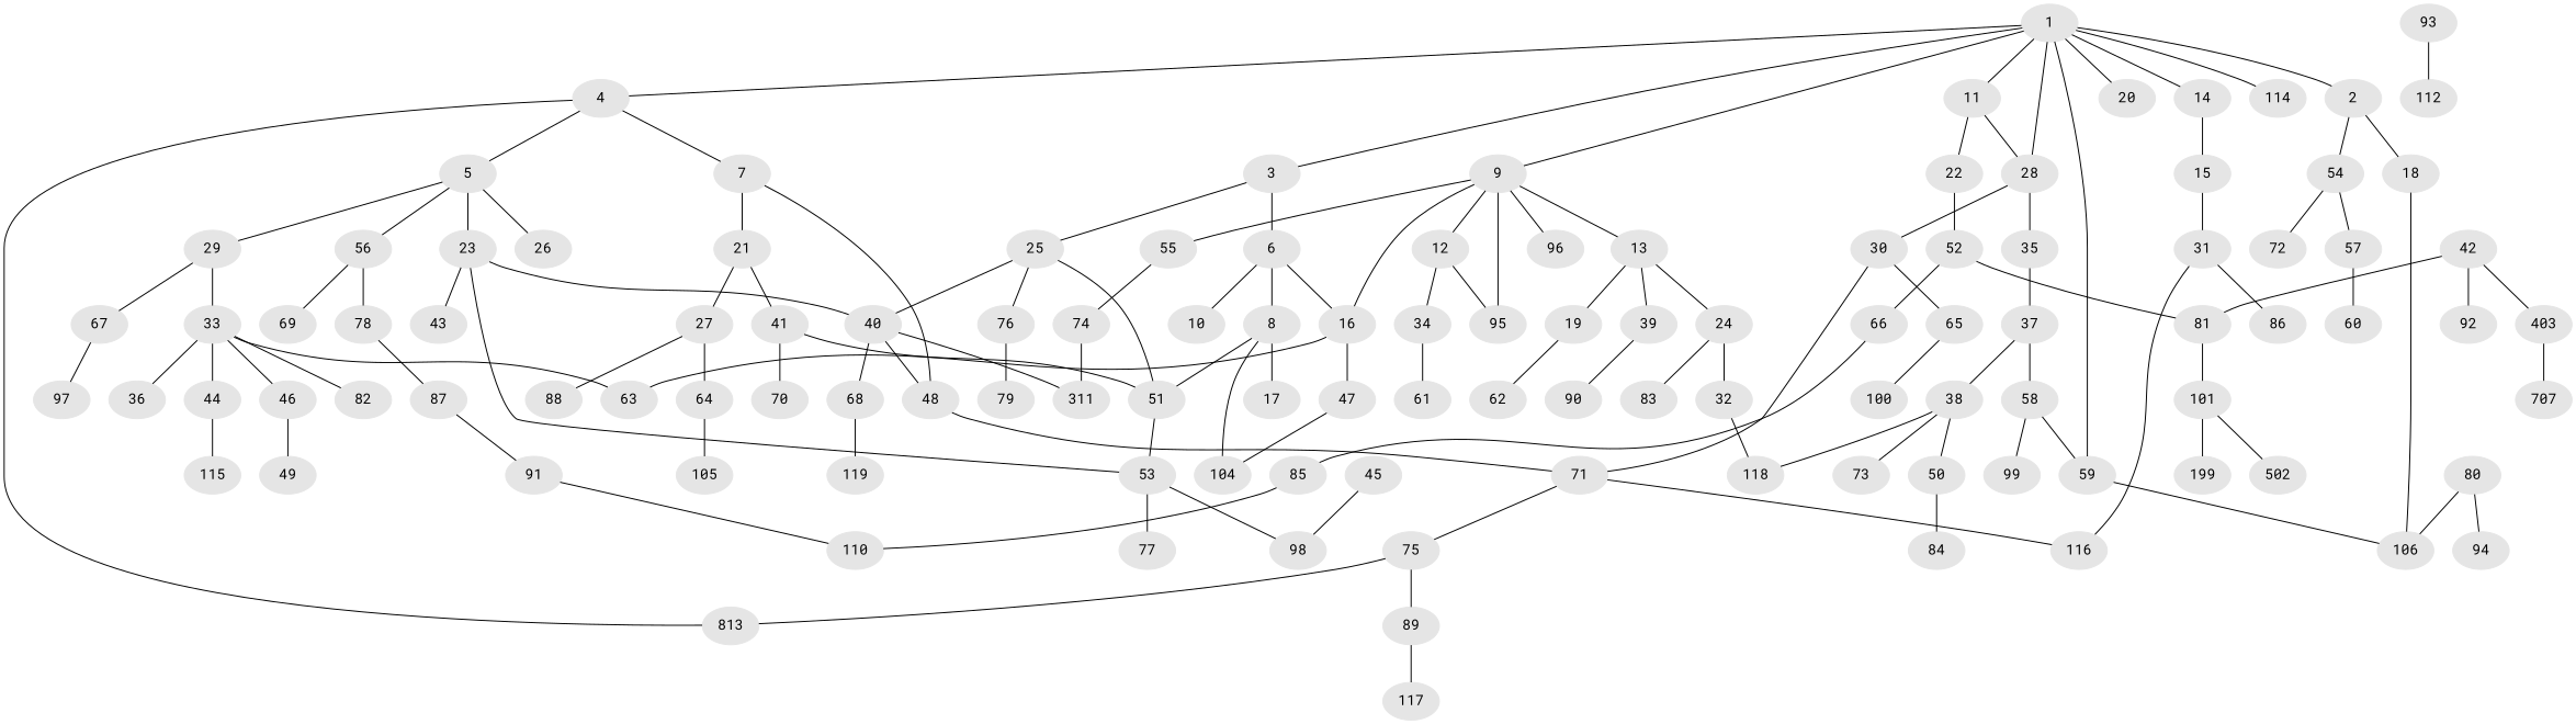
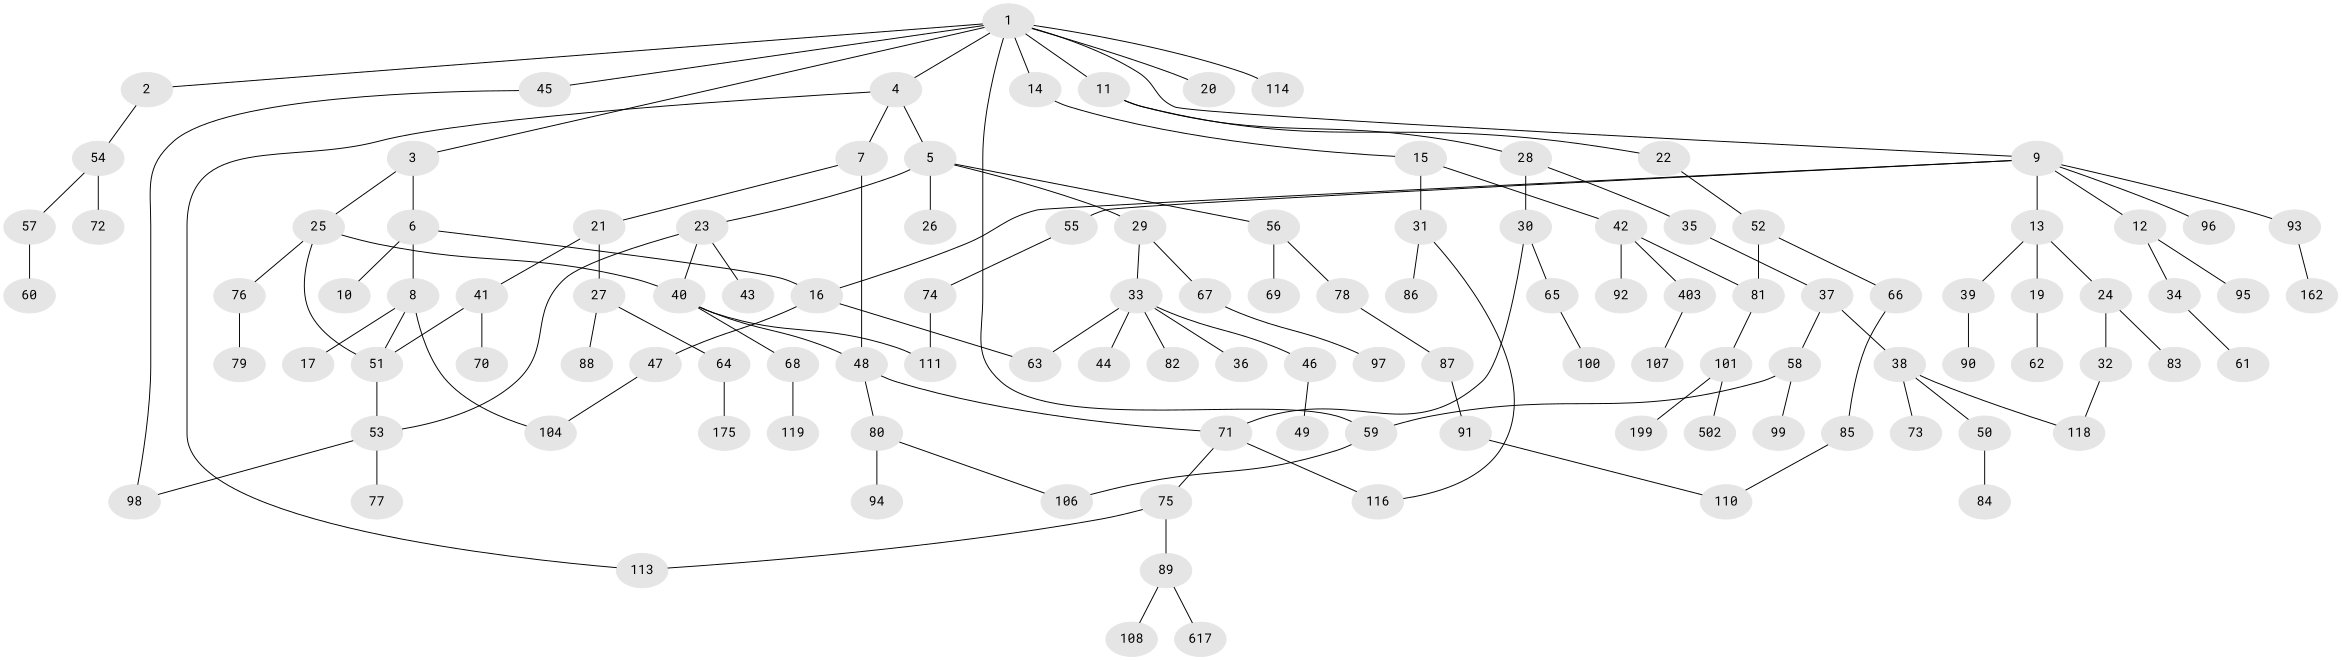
  graph {
    fontname="Roboto Mono"
    node [color=gray90 fontname="Roboto Mono" style=filled]
    edge [fontname="Roboto Mono"]
    1
    2
    3
    4
    9
    11
    14
    20
    45
    59
    114
-   18
    54
    6
    25
    5
    7
-   113 [label=813]
+   113
    16
    12
    13
    55
    93
    96
    22
    28
    15
    98
    106
    57
    72
    8
    10
    51
    40
    76
    23
    26
    29
    56
    21
    48
    43
    53
    33
    67
    69
    78
    17
    104
    47
    63
    27
    41
    71
    80
    34
    95
    19
    24
    39
    74
-   112
+   112 [label=162]
    52
    30
    35
    61
    62
    32
    83
    90
    31
    42
    86
    116
    81
    92
    n78 [label=403]
    64
    88
    70
    66
    68
-   111 [label=311]
+   111
    77
    118
    79
-   105
+   105 [label=175]
    65
    37
    36
    44
    46
    82
    97
    100
    75
-   115
    49
    38
    58
    50
    73
    99
    84
    119
    101
-   107 [label=707]
+   107
    94
    85
    60
    87
    110
    89
-   117
+   108
+   117 [label=617]
    91
    n118 [label=502]
    n119 [label=199]
    1 -- 2
    1 -- 3
    1 -- 4
    1 -- 9
    1 -- 11
    1 -- 14
    1 -- 20
-   1 -- 28
+   1 -- 45
    1 -- 59
    1 -- 114
-   2 -- 18
    2 -- 54
    3 -- 6
    3 -- 25
    4 -- 5
    4 -- 7
    4 -- 113
    9 -- 16
    9 -- 12
    9 -- 13
    9 -- 55
-   9 -- 95
+   9 -- 93
    9 -- 96
    11 -- 22
    11 -- 28
    14 -- 15
    45 -- 98
    59 -- 106
-   18 -- 106
    54 -- 57
    54 -- 72
    6 -- 16
    6 -- 8
    6 -- 10
    25 -- 51
    25 -- 40
    25 -- 76
    5 -- 23
    5 -- 26
    5 -- 29
    5 -- 56
    7 -- 21
    7 -- 48
    16 -- 47
    16 -- 63
    12 -- 34
    12 -- 95
    13 -- 19
    13 -- 24
    13 -- 39
    55 -- 74
    93 -- 112
    22 -- 52
    28 -- 30
    28 -- 35
    15 -- 31
+   15 -- 42
    57 -- 60
    8 -- 51
    8 -- 17
    8 -- 104
    51 -- 53
    40 -- 48
    40 -- 68
    40 -- 111
    76 -- 79
    23 -- 40
    23 -- 43
    23 -- 53
    29 -- 33
    29 -- 67
    56 -- 69
    56 -- 78
    21 -- 27
    21 -- 41
    48 -- 71
+   48 -- 80
    53 -- 98
    53 -- 77
    33 -- 63
    33 -- 36
    33 -- 44
    33 -- 46
    33 -- 82
    67 -- 97
    78 -- 87
    47 -- 104
    27 -- 64
    27 -- 88
    41 -- 51
    41 -- 70
    71 -- 116
    71 -- 75
    80 -- 106
    80 -- 94
    34 -- 61
    19 -- 62
    24 -- 32
    24 -- 83
    39 -- 90
    74 -- 111
    52 -- 81
    52 -- 66
    30 -- 71
    30 -- 65
    35 -- 37
    32 -- 118
    31 -- 86
    31 -- 116
    42 -- 81
    42 -- 92
    42 -- n78
    81 -- 101
    n78 -- 107
    64 -- 105
    66 -- 85
    68 -- 119
    65 -- 100
    37 -- 38
    37 -- 58
-   44 -- 115
    46 -- 49
    75 -- 113
    75 -- 89
    38 -- 118
    38 -- 50
    38 -- 73
    58 -- 59
    58 -- 99
    50 -- 84
    101 -- n118
    101 -- n119
    85 -- 110
    87 -- 91
+   89 -- 108
    89 -- 117
    91 -- 110
  }
